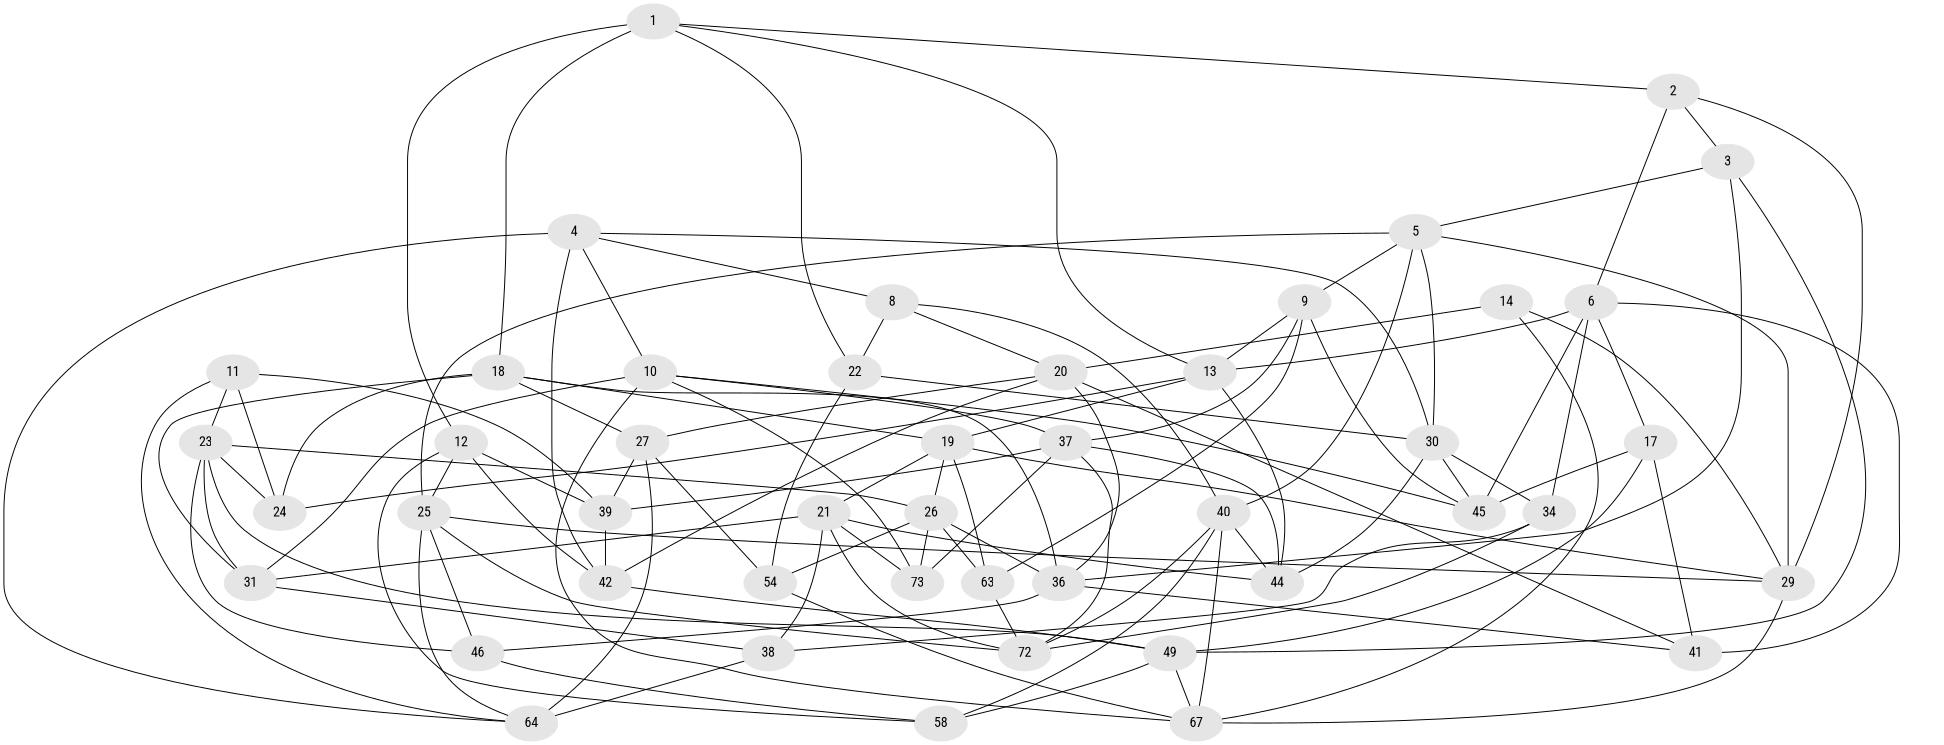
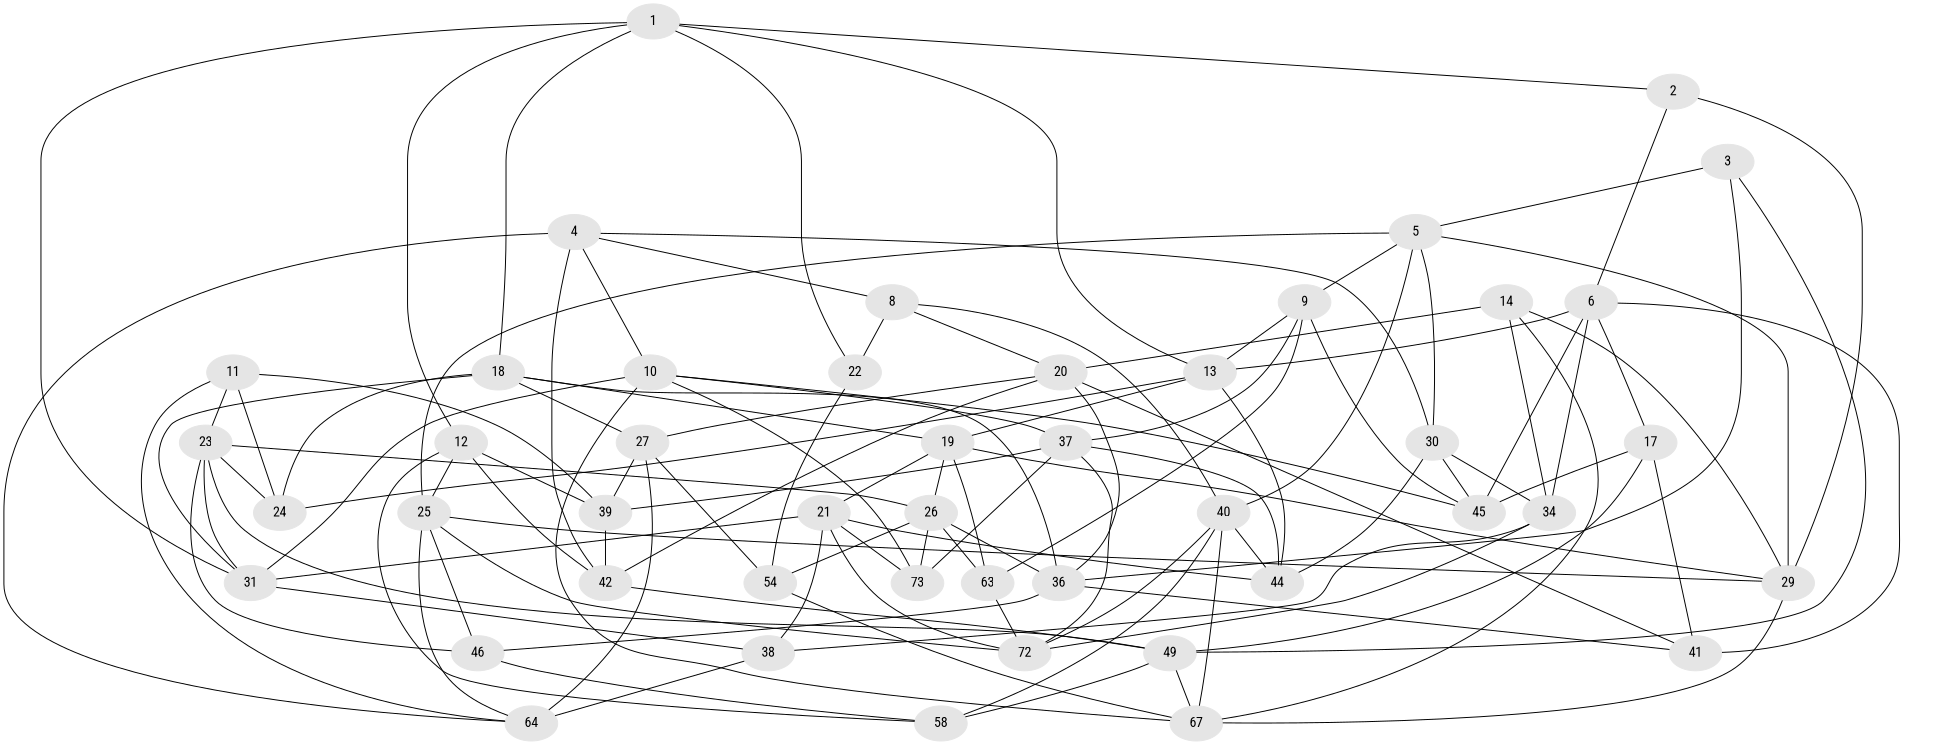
  graph {
    fontname="Roboto Condensed"
    node [color=gray90 fontname="Roboto Condensed" style=filled]
    edge [fontname="Roboto Condensed"]
    1 [super="+15"]
    2
    12 [super="+43"]
    13 [super="+32"]
    18 [super="+56"]
    22
    31 [super="+65"]
    3
    6 [super="+59"]
    29 [super="+33"]
    42 [super="+74"]
    25 [super="+52"]
    39 [super="+61"]
    58
    24
    19 [super="+35"]
    44 [super="+66"]
    36 [super="+47"]
    27 [super="+69"]
    30 [super="+51"]
    54
    38
    5 [super="+68"]
    49 [super="+75"]
    17
    34 [super="+55"]
    41
    45
    67 [super="+70"]
    9 [super="+48"]
    40 [super="+57"]
    46
    4 [super="+7"]
    8
    10 [super="+71"]
    64 [super="+76"]
    20 [super="+50"]
    37 [super="+53"]
    73
    63
    72 [super="+77"]
    14 [super="+16"]
    23 [super="+60"]
    26 [super="+62"]
    11
    21 [super="+28"]
    1 -- 2
    1 -- 12
    1 -- 13
    1 -- 18
    1 -- 22
-   2 -- 3
+   1 -- 31
    2 -- 6
    2 -- 29
    12 -- 42
    12 -- 25
    12 -- 39 [weight=2]
    12 -- 58
    13 -- 24
    13 -- 19
    13 -- 44
    18 -- 31
    18 -- 24
    18 -- 19
    18 -- 36
    18 -- 27
-   22 -- 30
    22 -- 54
    31 -- 38
    3 -- 36
    3 -- 5
    3 -- 49
    6 -- 13
    6 -- 17
    6 -- 34
    6 -- 41
    6 -- 45
    29 -- 67
    42 -- 49
    25 -- 29
    25 -- 46
    25 -- 64
    25 -- 72
    39 -- 42
    19 -- 29
    19 -- 63
    19 -- 26
    19 -- 21
    36 -- 41
    36 -- 46
    27 -- 39
    27 -- 54
    27 -- 64 [weight=2]
    30 -- 44
    30 -- 34
    30 -- 45
    54 -- 67
    38 -- 64
    5 -- 29
    5 -- 25
    5 -- 30
    5 -- 9
    5 -- 40
    49 -- 58
    49 -- 67
    17 -- 49
    17 -- 41
    17 -- 45
    34 -- 38
    34 -- 72
    9 -- 13
    9 -- 45
    9 -- 37
    9 -- 63
    40 -- 58
    40 -- 44
    40 -- 67
    40 -- 72
    46 -- 58
    4 -- 42 [weight=2]
    4 -- 30
    4 -- 8
    4 -- 10
    4 -- 64
    8 -- 22
    8 -- 40
    8 -- 20
    10 -- 31
    10 -- 45
    10 -- 67
    10 -- 37
    10 -- 73
    20 -- 42
    20 -- 36
    20 -- 27
    20 -- 41
    37 -- 39
    37 -- 44
    37 -- 73
    37 -- 72
    63 -- 72
    14 -- 29
+   14 -- 34 [weight=2]
    14 -- 67
    14 -- 20
    23 -- 31
    23 -- 24
    23 -- 49
    23 -- 46
    23 -- 26
    26 -- 36
    26 -- 54
    26 -- 73
    26 -- 63
    11 -- 39
    11 -- 24
    11 -- 64
    11 -- 23
    21 -- 31
    21 -- 44
    21 -- 38
    21 -- 73
    21 -- 72
  }
